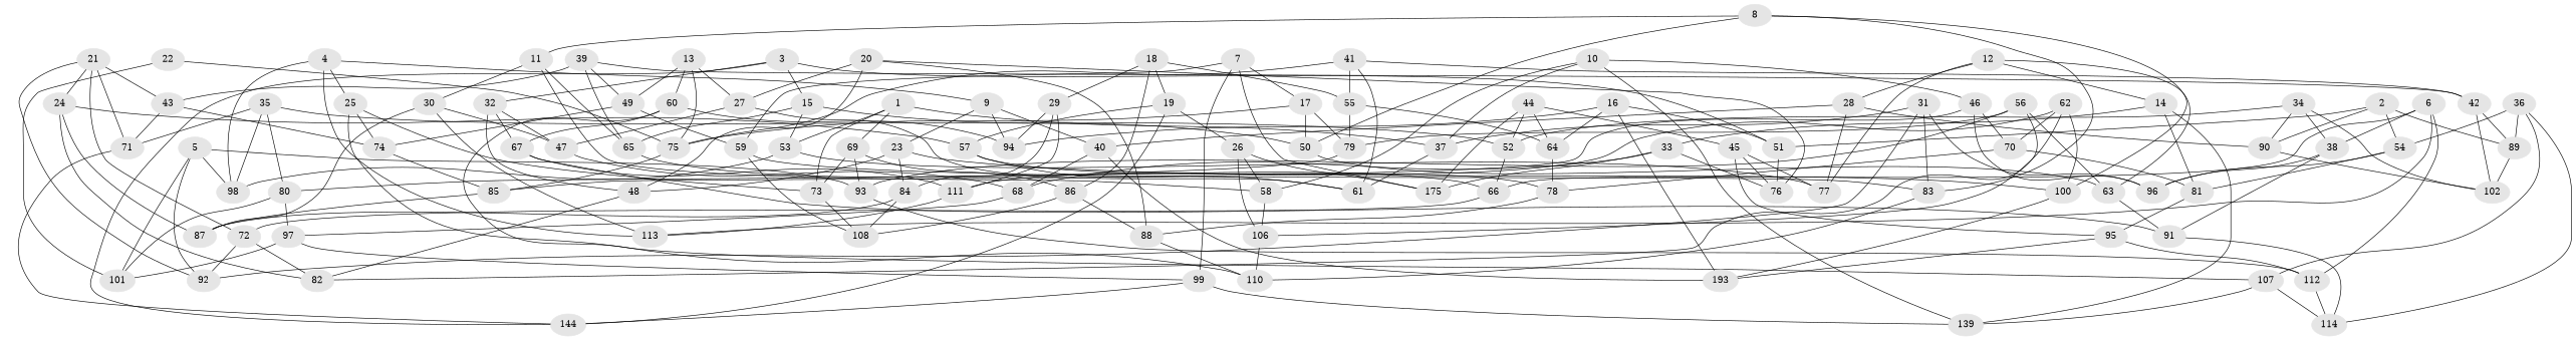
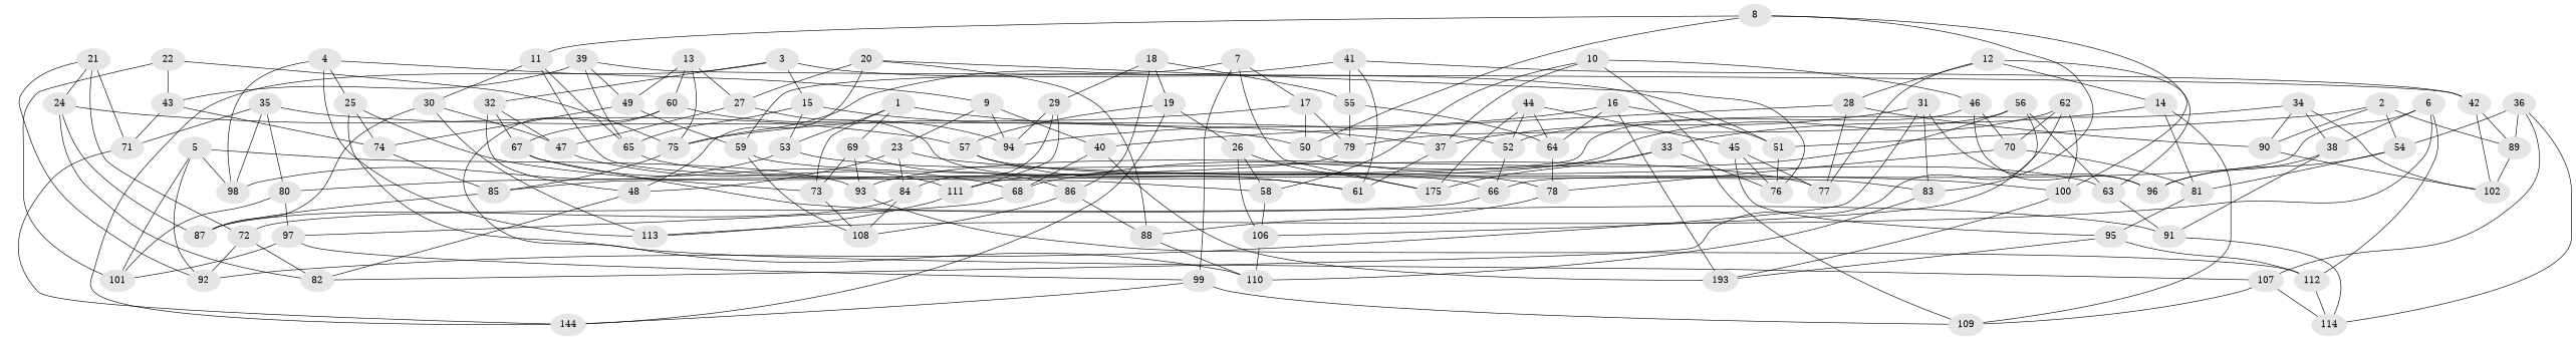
  graph {
    node [color=gray90 style=filled]
    1
    37
    53
    69
    73
    61
    98
    77
    93
    86
    108
    2
    51
    54
    89
    90
    76
    81
    96
    102
    3
    15
    32
    n24 [label=144]
    50
    65
    48
    47
    67
    4
    9
    25
    113
    23
    40
    94
    74
    107
    5
    92
    101
    112
    6
    38
    66
    91
    72
    114
    7
    17
    59
    99
    n53 [label=175]
    75
    79
    83
-   109 [label=139]
+   109
    8
    11
    100
    58
    30
    63
    110
    n65 [label=193]
    84
    68
    10
    46
    70
    85
    106
    87
    12
    14
    28
    33
    13
    27
    49
    60
    22
    43
    95
    16
    64
    78
    80
    18
    19
    29
    55
    26
    57
    111
    88
    20
    82
    21
    24
    71
    31
    97
    34
    52
    35
    36
    39
    42
    41
    44
    45
    56
    62
    1 -- 37
    1 -- 53
    1 -- 69
    1 -- 73
    37 -- 61
    53 -- 98
    53 -- 77
    69 -- 73
    69 -- 93
    69 -- 86
    73 -- 108
    93 -- 112
    86 -- 108
    86 -- 88
    2 -- 51
    2 -- 54
    2 -- 89
    2 -- 90
    51 -- 76
    54 -- 81
    54 -- 96
    89 -- 102
    90 -- 102
    81 -- 95
    3 -- 51
    3 -- 15
    3 -- 32
    3 -- n24
    15 -- 53
    15 -- 50
    15 -- 65
    32 -- 48
    32 -- 47
    32 -- 67
    50 -- 63
    65 -- 66
    48 -- 82
    47 -- 68
    67 -- 91
    67 -- 111
    4 -- 98
    4 -- 9
    4 -- 25
    4 -- 113
    9 -- 23
    9 -- 40
    9 -- 94
    25 -- 73
    25 -- 74
    25 -- 107
    23 -- 48
    23 -- 100
    23 -- 84
    40 -- n65
    40 -- 68
    74 -- 85
    107 -- 114
    107 -- 109
    5 -- 98
    5 -- 93
    5 -- 92
    5 -- 101
    112 -- 114
    6 -- 113
    6 -- 112
    6 -- 38
    6 -- 66
    38 -- 96
    38 -- 91
    66 -- 72
    91 -- 114
    72 -- 92
    72 -- 82
    7 -- 17
    7 -- 59
    7 -- 99
    7 -- n53
    17 -- 50
    17 -- 75
    17 -- 79
    59 -- 108
    59 -- 83
    99 -- n24
    99 -- 109
    75 -- 85
    79 -- 80
    83 -- 110
    8 -- 50
    8 -- 83
    8 -- 11
    8 -- 100
    11 -- 65
    11 -- 58
    11 -- 30
    100 -- n65
    58 -- 106
    30 -- 47
    30 -- 113
    30 -- 87
    63 -- 91
    84 -- 108
    84 -- 87
    68 -- 97
    10 -- 37
    10 -- 109
    10 -- 58
    10 -- 46
    46 -- 96
    46 -- 70
    46 -- 85
    70 -- 81
    70 -- 78
    85 -- 87
    106 -- 110
    12 -- 77
    12 -- 63
    12 -- 14
    12 -- 28
    14 -- 81
    14 -- 109
    14 -- 33
    28 -- 77
    28 -- 90
    28 -- 40
    33 -- 76
    33 -- n53
    33 -- 68
    13 -- 75
    13 -- 27
    13 -- 49
    13 -- 60
    27 -- 61
    27 -- 47
    49 -- 74
    49 -- 59
    60 -- 67
    60 -- 94
    60 -- 110
    22 -- 101
    22 -- 75
-   21 -- 43
+   22 -- 43
    43 -- 74
    43 -- 71
    95 -- 112
    95 -- n65
    16 -- 51
    16 -- 94
    16 -- n65
    16 -- 64
    64 -- 78
    78 -- 88
    80 -- 101
    80 -- 97
    18 -- 86
    18 -- 19
    18 -- 29
    18 -- 55
    19 -- n24
    19 -- 26
    19 -- 57
    29 -- 94
    29 -- 84
    29 -- 111
    55 -- 79
    55 -- 64
    26 -- n53
    26 -- 58
    26 -- 106
    57 -- 61
    57 -- 78
    111 -- 113
    88 -- 110
    20 -- 76
    20 -- 48
    20 -- 27
    20 -- 88
    21 -- 92
    21 -- 72
    21 -- 24
    21 -- 71
    24 -- 87
    24 -- 57
    24 -- 82
    71 -- n24
    31 -- 37
    31 -- 96
    31 -- 92
    31 -- 83
    97 -- 101
    97 -- 99
    34 -- 90
    34 -- 102
    34 -- 38
    34 -- 52
    52 -- 66
    35 -- 98
    35 -- 80
    35 -- 71
    35 -- 52
    36 -- 54
    36 -- 89
    36 -- 107
    36 -- 114
    39 -- 65
    39 -- 49
    39 -- 43
    39 -- 42
    42 -- 89
    42 -- 102
    41 -- 61
    41 -- 75
    41 -- 55
    41 -- 42
    44 -- n53
    44 -- 64
    44 -- 52
    44 -- 45
    45 -- 77
    45 -- 76
    45 -- 95
    56 -- 93
    56 -- 79
    56 -- 63
    56 -- 82
    62 -- 100
    62 -- 70
    62 -- 106
    62 -- 111
  }
